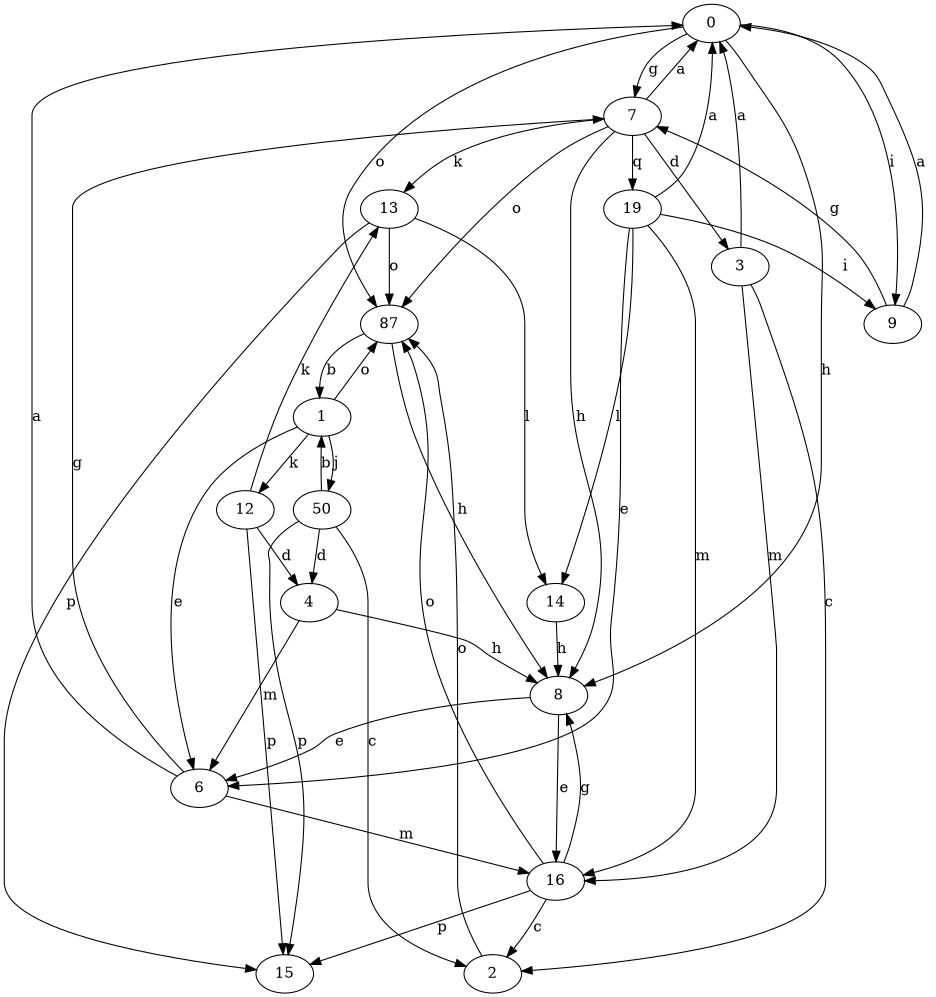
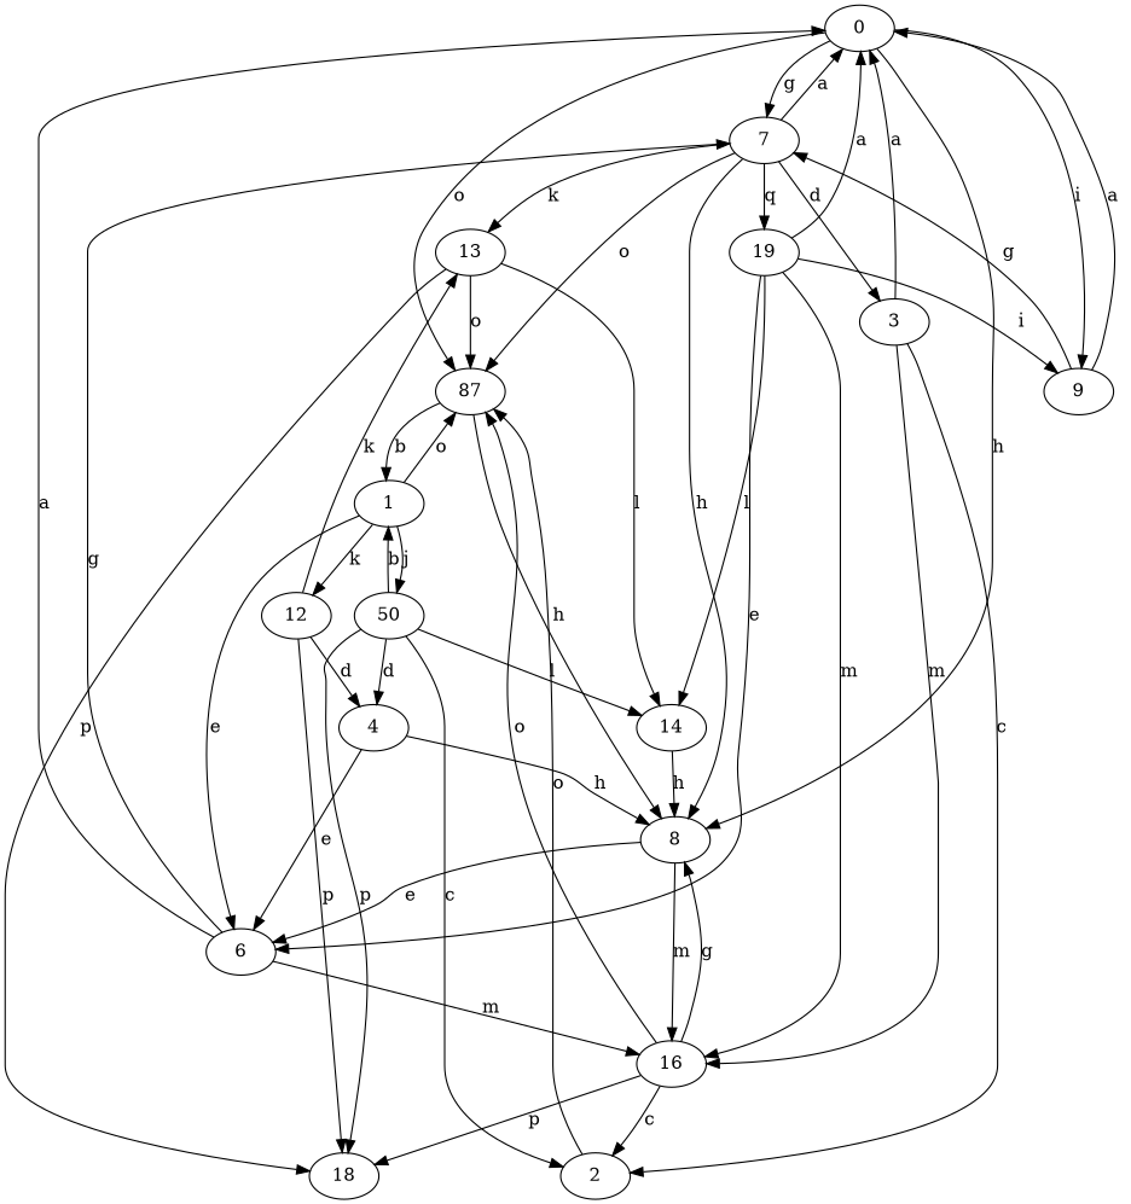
  strict digraph {
    0
    7
    8
    9
    n5 [label=87]
    3
    19
    13
    6
    16
    1
    n12 [label=50]
    12
    2
    4
    14
-   18 [label=15]
+   18
    0 -> 7 [label=g]
    0 -> 8 [label=h]
    0 -> 9 [label=i]
    0 -> n5 [label=o]
    7 -> 0 [label=a]
    7 -> 8 [label=h]
    7 -> n5 [label=o]
    7 -> 3 [label=d]
    7 -> 19 [label=q]
    7 -> 13 [label=k]
    8 -> 6 [label=e]
-   8 -> 16 [label=e]
+   8 -> 16 [label=m]
    9 -> 0 [label=a]
    9 -> 7 [label=g]
    n5 -> 8 [label=h]
    n5 -> 1 [label=b]
    3 -> 0 [label=a]
    3 -> 16 [label=m]
    3 -> 2 [label=c]
    19 -> 0 [label=a]
    19 -> 9 [label=i]
    19 -> 6 [label=e]
    19 -> 16 [label=m]
    19 -> 14 [label=l]
    13 -> n5 [label=o]
    13 -> 14 [label=l]
    13 -> 18 [label=p]
    6 -> 0 [label=a]
    6 -> 7 [label=g]
    6 -> 16 [label=m]
    16 -> 8 [label=g]
    16 -> n5 [label=o]
    16 -> 2 [label=c]
    16 -> 18 [label=p]
    1 -> n5 [label=o]
    1 -> 6 [label=e]
    1 -> n12 [label=j]
    1 -> 12 [label=k]
    n12 -> 1 [label=b]
    n12 -> 2 [label=c]
    n12 -> 4 [label=d]
+   n12 -> 14 [label=l]
    n12 -> 18 [label=p]
    12 -> 13 [label=k]
    12 -> 4 [label=d]
    12 -> 18 [label=p]
    2 -> n5 [label=o]
    4 -> 8 [label=h]
-   4 -> 6 [label=m]
+   4 -> 6 [label=e]
    14 -> 8 [label=h]
  }
